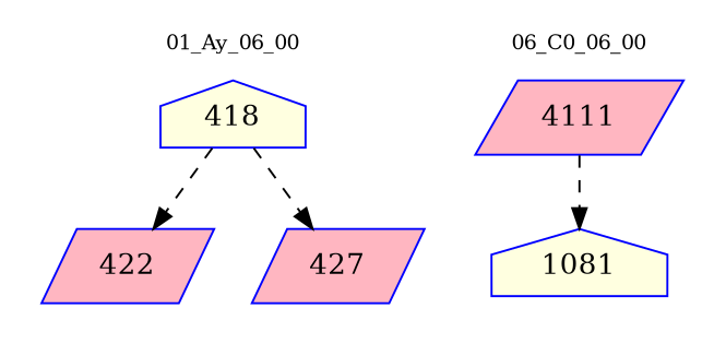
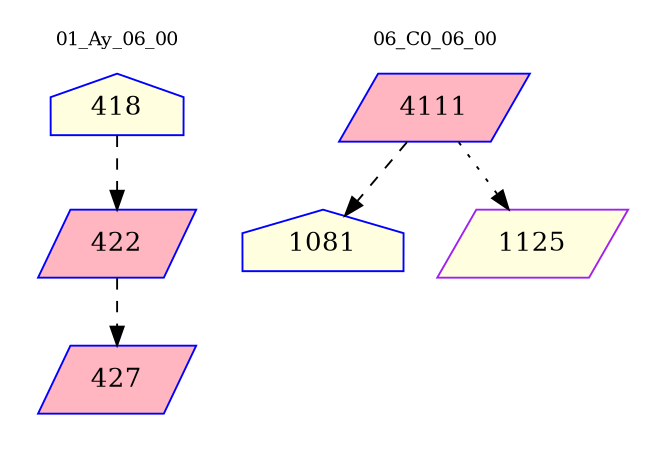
  digraph {
    node [color=blue fillcolor=lightyellow shape=parallelogram style=filled]
    edge [color=black style=dashed]
    n1 [label=418 shape=house]
    n2 [fillcolor=lightpink label=422]
    n3 [fillcolor=lightpink label=427]
    n4 [fillcolor=lightpink label=4111]
    n5 [label=1081 shape=house]
+   n6 [color=purple label=1125]
    subgraph cluster_1 {
      color=white
      fontsize=10
      label="01_Ay_06_00"
      n1
      n2
      n3
    }
    subgraph cluster_2 {
      color=white
      fontsize=10
      label="06_C0_06_00"
      n4
      n5
+     n6
    }
    n1 -> n2
-   n1 -> n3
+   n2 -> n3
    n4 -> n5
+   n4 -> n6 [style=dotted]
  }
